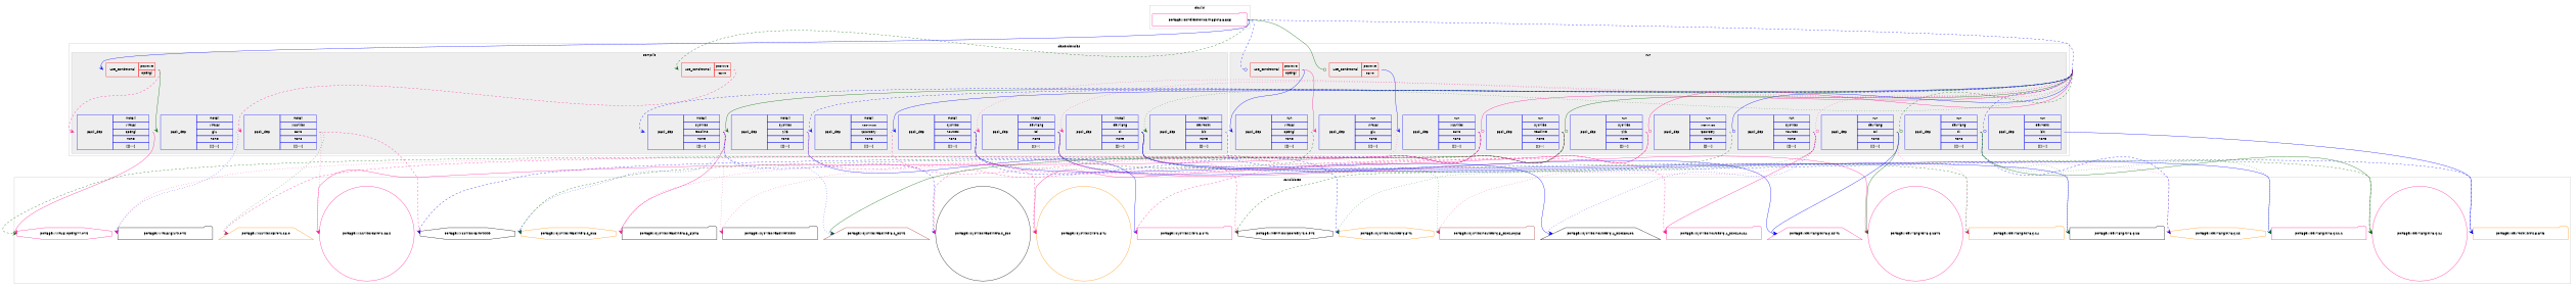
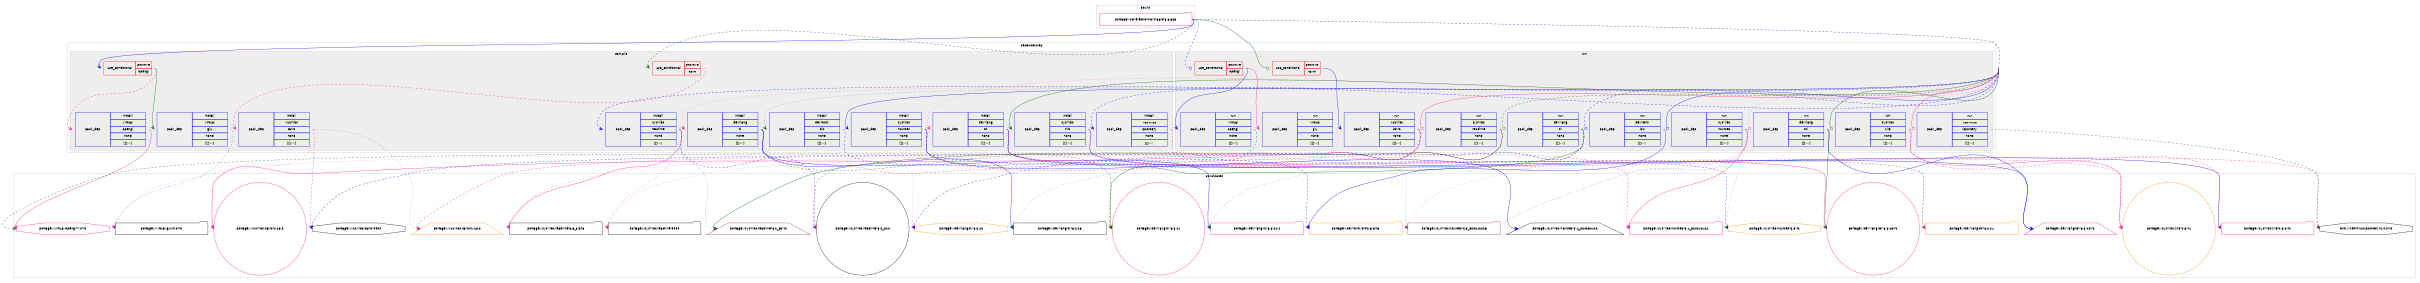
  digraph {
    compound=true
    concentrate=true
    fontname=Helvetica
    fontsize=10
    newrank=true
    rankdir=TB
    ranksep=1.5
    node [color=blue fontname=Helvetica fontsize=10 shape=none]
    edge [arrowhead=vee color=deeppink headport=w style=solid tailport=e weight=100]
    n1 [color=deeppink label="portage://sci-electronics/magic-8.3.365" shape=folder width=4]
    n2 [label=<<TABLE BORDER="0" CELLBORDER="1" CELLSPACING="0" CELLPADDING="4" WIDTH="220"><TR><TD ROWSPAN="6" CELLPADDING="30">pack_dep</TD></TR><TR><TD WIDTH="110">install</TD></TR><TR><TD>x11-libs</TD></TR><TR><TD>cairo</TD></TR><TR><TD>none</TD></TR><TR><TD>[[],,,,]</TD></TR></TABLE>>]
    n3 [color=red label=<<TABLE BORDER="0" CELLBORDER="1" CELLSPACING="0" CELLPADDING="4"><TR><TD ROWSPAN="3" CELLPADDING="10">use_conditional</TD></TR><TR><TD>positive</TD></TR><TR><TD>cairo</TD></TR></TABLE>>]
    n4 [label=<<TABLE BORDER="0" CELLBORDER="1" CELLSPACING="0" CELLPADDING="4" WIDTH="220"><TR><TD ROWSPAN="6" CELLPADDING="30">pack_dep</TD></TR><TR><TD WIDTH="110">install</TD></TR><TR><TD>virtual</TD></TR><TR><TD>glu</TD></TR><TR><TD>none</TD></TR><TR><TD>[[],,,,]</TD></TR></TABLE>>]
    n5 [label=<<TABLE BORDER="0" CELLBORDER="1" CELLSPACING="0" CELLPADDING="4" WIDTH="220"><TR><TD ROWSPAN="6" CELLPADDING="30">pack_dep</TD></TR><TR><TD WIDTH="110">install</TD></TR><TR><TD>virtual</TD></TR><TR><TD>opengl</TD></TR><TR><TD>none</TD></TR><TR><TD>[[],,,,]</TD></TR></TABLE>>]
    n6 [color=red label=<<TABLE BORDER="0" CELLBORDER="1" CELLSPACING="0" CELLPADDING="4"><TR><TD ROWSPAN="3" CELLPADDING="10">use_conditional</TD></TR><TR><TD>positive</TD></TR><TR><TD>opengl</TD></TR></TABLE>>]
    n7 [label=<<TABLE BORDER="0" CELLBORDER="1" CELLSPACING="0" CELLPADDING="4" WIDTH="220"><TR><TD ROWSPAN="6" CELLPADDING="30">pack_dep</TD></TR><TR><TD WIDTH="110">install</TD></TR><TR><TD>dev-lang</TD></TR><TR><TD>tcl</TD></TR><TR><TD>none</TD></TR><TR><TD>[[],,,,]</TD></TR></TABLE>>]
    n8 [label=<<TABLE BORDER="0" CELLBORDER="1" CELLSPACING="0" CELLPADDING="4" WIDTH="220"><TR><TD ROWSPAN="6" CELLPADDING="30">pack_dep</TD></TR><TR><TD WIDTH="110">install</TD></TR><TR><TD>dev-lang</TD></TR><TR><TD>tk</TD></TR><TR><TD>none</TD></TR><TR><TD>[[],,,,]</TD></TR></TABLE>>]
    n9 [label=<<TABLE BORDER="0" CELLBORDER="1" CELLSPACING="0" CELLPADDING="4" WIDTH="220"><TR><TD ROWSPAN="6" CELLPADDING="30">pack_dep</TD></TR><TR><TD WIDTH="110">install</TD></TR><TR><TD>dev-tcltk</TD></TR><TR><TD>blt</TD></TR><TR><TD>none</TD></TR><TR><TD>[[],,,,]</TD></TR></TABLE>>]
    n10 [label=<<TABLE BORDER="0" CELLBORDER="1" CELLSPACING="0" CELLPADDING="4" WIDTH="220"><TR><TD ROWSPAN="6" CELLPADDING="30">pack_dep</TD></TR><TR><TD WIDTH="110">install</TD></TR><TR><TD>sys-libs</TD></TR><TR><TD>ncurses</TD></TR><TR><TD>none</TD></TR><TR><TD>[[],,,,]</TD></TR></TABLE>>]
    n11 [label=<<TABLE BORDER="0" CELLBORDER="1" CELLSPACING="0" CELLPADDING="4" WIDTH="220"><TR><TD ROWSPAN="6" CELLPADDING="30">pack_dep</TD></TR><TR><TD WIDTH="110">install</TD></TR><TR><TD>sys-libs</TD></TR><TR><TD>readline</TD></TR><TR><TD>none</TD></TR><TR><TD>[[],,,,]</TD></TR></TABLE>>]
    n12 [label=<<TABLE BORDER="0" CELLBORDER="1" CELLSPACING="0" CELLPADDING="4" WIDTH="220"><TR><TD ROWSPAN="6" CELLPADDING="30">pack_dep</TD></TR><TR><TD WIDTH="110">install</TD></TR><TR><TD>sys-libs</TD></TR><TR><TD>zlib</TD></TR><TR><TD>none</TD></TR><TR><TD>[[],,,,]</TD></TR></TABLE>>]
    n13 [label=<<TABLE BORDER="0" CELLBORDER="1" CELLSPACING="0" CELLPADDING="4" WIDTH="220"><TR><TD ROWSPAN="6" CELLPADDING="30">pack_dep</TD></TR><TR><TD WIDTH="110">install</TD></TR><TR><TD>net-misc</TD></TR><TR><TD>ipsorcery</TD></TR><TR><TD>none</TD></TR><TR><TD>[[],,,,]</TD></TR></TABLE>>]
    n14 [label=<<TABLE BORDER="0" CELLBORDER="1" CELLSPACING="0" CELLPADDING="4" WIDTH="220"><TR><TD ROWSPAN="6" CELLPADDING="30">pack_dep</TD></TR><TR><TD WIDTH="110">run</TD></TR><TR><TD>x11-libs</TD></TR><TR><TD>cairo</TD></TR><TR><TD>none</TD></TR><TR><TD>[[],,,,]</TD></TR></TABLE>>]
    n15 [color=red label=<<TABLE BORDER="0" CELLBORDER="1" CELLSPACING="0" CELLPADDING="4"><TR><TD ROWSPAN="3" CELLPADDING="10">use_conditional</TD></TR><TR><TD>positive</TD></TR><TR><TD>cairo</TD></TR></TABLE>>]
    n16 [label=<<TABLE BORDER="0" CELLBORDER="1" CELLSPACING="0" CELLPADDING="4" WIDTH="220"><TR><TD ROWSPAN="6" CELLPADDING="30">pack_dep</TD></TR><TR><TD WIDTH="110">run</TD></TR><TR><TD>virtual</TD></TR><TR><TD>glu</TD></TR><TR><TD>none</TD></TR><TR><TD>[[],,,,]</TD></TR></TABLE>>]
    n17 [label=<<TABLE BORDER="0" CELLBORDER="1" CELLSPACING="0" CELLPADDING="4" WIDTH="220"><TR><TD ROWSPAN="6" CELLPADDING="30">pack_dep</TD></TR><TR><TD WIDTH="110">run</TD></TR><TR><TD>virtual</TD></TR><TR><TD>opengl</TD></TR><TR><TD>none</TD></TR><TR><TD>[[],,,,]</TD></TR></TABLE>>]
    n18 [color=red label=<<TABLE BORDER="0" CELLBORDER="1" CELLSPACING="0" CELLPADDING="4"><TR><TD ROWSPAN="3" CELLPADDING="10">use_conditional</TD></TR><TR><TD>positive</TD></TR><TR><TD>opengl</TD></TR></TABLE>>]
    n19 [label=<<TABLE BORDER="0" CELLBORDER="1" CELLSPACING="0" CELLPADDING="4" WIDTH="220"><TR><TD ROWSPAN="6" CELLPADDING="30">pack_dep</TD></TR><TR><TD WIDTH="110">run</TD></TR><TR><TD>sys-libs</TD></TR><TR><TD>readline</TD></TR><TR><TD>none</TD></TR><TR><TD>[[],,,,]</TD></TR></TABLE>>]
    n20 [label=<<TABLE BORDER="0" CELLBORDER="1" CELLSPACING="0" CELLPADDING="4" WIDTH="220"><TR><TD ROWSPAN="6" CELLPADDING="30">pack_dep</TD></TR><TR><TD WIDTH="110">run</TD></TR><TR><TD>dev-lang</TD></TR><TR><TD>tcl</TD></TR><TR><TD>none</TD></TR><TR><TD>[[],,,,]</TD></TR></TABLE>>]
    n21 [label=<<TABLE BORDER="0" CELLBORDER="1" CELLSPACING="0" CELLPADDING="4" WIDTH="220"><TR><TD ROWSPAN="6" CELLPADDING="30">pack_dep</TD></TR><TR><TD WIDTH="110">run</TD></TR><TR><TD>dev-lang</TD></TR><TR><TD>tk</TD></TR><TR><TD>none</TD></TR><TR><TD>[[],,,,]</TD></TR></TABLE>>]
    n22 [label=<<TABLE BORDER="0" CELLBORDER="1" CELLSPACING="0" CELLPADDING="4" WIDTH="220"><TR><TD ROWSPAN="6" CELLPADDING="30">pack_dep</TD></TR><TR><TD WIDTH="110">run</TD></TR><TR><TD>dev-tcltk</TD></TR><TR><TD>blt</TD></TR><TR><TD>none</TD></TR><TR><TD>[[],,,,]</TD></TR></TABLE>>]
    n23 [label=<<TABLE BORDER="0" CELLBORDER="1" CELLSPACING="0" CELLPADDING="4" WIDTH="220"><TR><TD ROWSPAN="6" CELLPADDING="30">pack_dep</TD></TR><TR><TD WIDTH="110">run</TD></TR><TR><TD>sys-libs</TD></TR><TR><TD>ncurses</TD></TR><TR><TD>none</TD></TR><TR><TD>[[],,,,]</TD></TR></TABLE>>]
    n24 [label=<<TABLE BORDER="0" CELLBORDER="1" CELLSPACING="0" CELLPADDING="4" WIDTH="220"><TR><TD ROWSPAN="6" CELLPADDING="30">pack_dep</TD></TR><TR><TD WIDTH="110">run</TD></TR><TR><TD>sys-libs</TD></TR><TR><TD>zlib</TD></TR><TR><TD>none</TD></TR><TR><TD>[[],,,,]</TD></TR></TABLE>>]
    n25 [label=<<TABLE BORDER="0" CELLBORDER="1" CELLSPACING="0" CELLPADDING="4" WIDTH="220"><TR><TD ROWSPAN="6" CELLPADDING="30">pack_dep</TD></TR><TR><TD WIDTH="110">run</TD></TR><TR><TD>net-misc</TD></TR><TR><TD>ipsorcery</TD></TR><TR><TD>none</TD></TR><TR><TD>[[],,,,]</TD></TR></TABLE>>]
    n26 [color=darkorange label="portage://dev-lang/tcl-8.6.14" shape=folder width=4]
    n27 [color=deeppink label="portage://dev-lang/tcl-8.6.13-r1" shape=circle width=4]
    n28 [color=deeppink label="portage://dev-lang/tcl-8.6.12-r1" shape=trapezium width=4]
    n29 [color=black label="portage://x11-libs/cairo-9999" shape=octagon width=4]
    n30 [color=deeppink label="portage://x11-libs/cairo-1.18.2" shape=circle width=4]
    n31 [color=darkorange label="portage://x11-libs/cairo-1.18.0" shape=trapezium width=4]
    n32 [color=black label="portage://virtual/glu-9.0-r2" shape=folder width=4]
    n33 [color=deeppink label="portage://virtual/opengl-7.0-r2" shape=octagon width=4]
    n34 [color=deeppink label="portage://dev-lang/tk-8.6.14" shape=circle width=4]
    n35 [color=black label="portage://dev-lang/tk-8.6.13" shape=folder width=4]
    n36 [color=darkorange label="portage://dev-lang/tk-8.6.12" shape=octagon width=4]
    n37 [color=deeppink label="portage://dev-lang/tk-8.6.11.1" shape=folder width=4]
    n38 [color=darkorange label="portage://dev-tcltk/blt-2.5.3-r3" shape=folder width=4]
    n39 [color=brown label="portage://sys-libs/ncurses-6.5_p20240615" shape=folder width=4]
    n40 [color=darkorange label="portage://sys-libs/ncurses-6.5-r1" shape=octagon width=4]
    n41 [color=deeppink label="portage://sys-libs/ncurses-6.4_p20240414" shape=folder width=4]
    n42 [color=black label="portage://sys-libs/ncurses-6.4_p20230401" shape=trapezium width=4]
    n43 [color=black label="portage://sys-libs/readline-9999" shape=folder width=4]
    n44 [color=black label="portage://sys-libs/readline-8.3_alpha" shape=folder width=4]
-   n45 [color=darkorange label="portage://sys-libs/readline-8.2_p13" shape=octagon width=4]
    n46 [color=black label="portage://sys-libs/readline-8.2_p10" shape=circle width=4]
    n47 [color=brown label="portage://sys-libs/readline-8.1_p2-r2" shape=trapezium width=4]
    n48 [color=deeppink label="portage://sys-libs/zlib-1.3.1-r1" shape=folder width=4]
    n49 [color=darkorange label="portage://sys-libs/zlib-1.3-r4" shape=circle width=4]
-   n50 [color=black label="portage://net-misc/ipsorcery-2.0.9-r2" shape=octagon width=4]
+   n50 [color=black label="tcltk://net-misc/ipsorcery-2.0.9-r2" shape=octagon width=4]
    subgraph cluster_1 {
      color=gray
      label=<<i>ebuild</i>>
      n1
    }
    subgraph cluster_2 {
      color=gray
      label=<<i>dependencies</i>>
      subgraph cluster_3 {
        color=gray
        fillcolor="#eeeeee"
        label=<<i>compile</i>>
        style=filled
        subgraph sub_4 {
          color=gray
          fillcolor="#eeeeee"
          label=<<i>compile</i>>
          style=filled
          n3
          subgraph sub_5 {
            color=gray
            fillcolor="#eeeeee"
            label=<<i>compile</i>>
            style=filled
            n2
          }
        }
        subgraph sub_6 {
          color=gray
          fillcolor="#eeeeee"
          label=<<i>compile</i>>
          style=filled
          n6
          subgraph sub_7 {
            color=gray
            fillcolor="#eeeeee"
            label=<<i>compile</i>>
            style=filled
            n4
          }
          subgraph sub_8 {
            color=gray
            fillcolor="#eeeeee"
            label=<<i>compile</i>>
            style=filled
            n5
          }
        }
        subgraph sub_9 {
          color=gray
          fillcolor="#eeeeee"
          label=<<i>compile</i>>
          style=filled
          n7
        }
        subgraph sub_10 {
          color=gray
          fillcolor="#eeeeee"
          label=<<i>compile</i>>
          style=filled
          n8
        }
        subgraph sub_11 {
          color=gray
          fillcolor="#eeeeee"
          label=<<i>compile</i>>
          style=filled
          n9
        }
        subgraph sub_12 {
          color=gray
          fillcolor="#eeeeee"
          label=<<i>compile</i>>
          style=filled
          n10
        }
        subgraph sub_13 {
          color=gray
          fillcolor="#eeeeee"
          label=<<i>compile</i>>
          style=filled
          n11
        }
        subgraph sub_14 {
          color=gray
          fillcolor="#eeeeee"
          label=<<i>compile</i>>
          style=filled
          n12
        }
        subgraph sub_15 {
          color=gray
          fillcolor="#eeeeee"
          label=<<i>compile</i>>
          style=filled
          n13
        }
      }
      subgraph cluster_16 {
        color=gray
        fillcolor="#eeeeee"
        label=<<i>compile and run</i>>
        style=filled
      }
      subgraph cluster_17 {
        color=gray
        fillcolor="#eeeeee"
        label=<<i>run</i>>
        style=filled
        subgraph sub_18 {
          color=gray
          fillcolor="#eeeeee"
          label=<<i>run</i>>
          style=filled
          n15
          subgraph sub_19 {
            color=gray
            fillcolor="#eeeeee"
            label=<<i>run</i>>
            style=filled
            n14
          }
        }
        subgraph sub_20 {
          color=gray
          fillcolor="#eeeeee"
          label=<<i>run</i>>
          style=filled
          n18
          subgraph sub_21 {
            color=gray
            fillcolor="#eeeeee"
            label=<<i>run</i>>
            style=filled
            n16
          }
          subgraph sub_22 {
            color=gray
            fillcolor="#eeeeee"
            label=<<i>run</i>>
            style=filled
            n17
          }
        }
        subgraph sub_23 {
          color=gray
          fillcolor="#eeeeee"
          label=<<i>run</i>>
          style=filled
          n19
        }
        subgraph sub_24 {
          color=gray
          fillcolor="#eeeeee"
          label=<<i>run</i>>
          style=filled
          n20
        }
        subgraph sub_25 {
          color=gray
          fillcolor="#eeeeee"
          label=<<i>run</i>>
          style=filled
          n21
        }
        subgraph sub_26 {
          color=gray
          fillcolor="#eeeeee"
          label=<<i>run</i>>
          style=filled
          n22
        }
        subgraph sub_27 {
          color=gray
          fillcolor="#eeeeee"
          label=<<i>run</i>>
          style=filled
          n23
        }
        subgraph sub_28 {
          color=gray
          fillcolor="#eeeeee"
          label=<<i>run</i>>
          style=filled
          n24
        }
        subgraph sub_29 {
          color=gray
          fillcolor="#eeeeee"
          label=<<i>run</i>>
          style=filled
          n25
        }
      }
    }
    subgraph cluster_30 {
      color=gray
      label=<<i>candidates</i>>
      rank=same
      subgraph sub_31 {
        color=black
        label=<<i>candidates</i>>
        nodesep=1
        rank=same
        n29
        n30
        n31
      }
      subgraph sub_32 {
        color=black
        label=<<i>candidates</i>>
        nodesep=1
        rank=same
        n26
        n27
        n28
      }
      subgraph sub_33 {
        color=black
        label=<<i>candidates</i>>
        nodesep=1
        rank=same
        n29
        n30
        n31
      }
      subgraph sub_34 {
        color=black
        label=<<i>candidates</i>>
        nodesep=1
        rank=same
        n32
      }
      subgraph sub_35 {
        color=black
        label=<<i>candidates</i>>
        nodesep=1
        rank=same
        n33
      }
      subgraph sub_36 {
        color=black
        label=<<i>candidates</i>>
        nodesep=1
        rank=same
        n34
        n35
        n36
        n37
      }
      subgraph sub_37 {
        color=black
        label=<<i>candidates</i>>
        nodesep=1
        rank=same
        n38
      }
      subgraph sub_38 {
        color=black
        label=<<i>candidates</i>>
        nodesep=1
        rank=same
        n39
        n40
        n41
        n42
      }
      subgraph sub_39 {
        color=black
        label=<<i>candidates</i>>
        nodesep=1
        rank=same
        n43
        n44
-       n45
        n46
        n47
      }
      subgraph sub_40 {
        color=black
        label=<<i>candidates</i>>
        nodesep=1
        rank=same
        n48
        n49
      }
      subgraph sub_41 {
        color=black
        label=<<i>candidates</i>>
        nodesep=1
        rank=same
        n50
      }
      subgraph sub_42 {
        color=black
        label=<<i>candidates</i>>
        nodesep=1
        rank=same
        n32
      }
      subgraph sub_43 {
        color=black
        label=<<i>candidates</i>>
        nodesep=1
        rank=same
        n33
      }
      subgraph sub_44 {
        color=black
        label=<<i>candidates</i>>
        nodesep=1
        rank=same
        n50
      }
      subgraph sub_45 {
        color=black
        label=<<i>candidates</i>>
        nodesep=1
        rank=same
        n26
        n27
        n28
      }
      subgraph sub_46 {
        color=black
        label=<<i>candidates</i>>
        nodesep=1
        rank=same
        n34
        n35
        n36
        n37
      }
      subgraph sub_47 {
        color=black
        label=<<i>candidates</i>>
        nodesep=1
        rank=same
        n38
      }
      subgraph sub_48 {
        color=black
        label=<<i>candidates</i>>
        nodesep=1
        rank=same
        n39
        n40
        n41
        n42
      }
      subgraph sub_49 {
        color=black
        label=<<i>candidates</i>>
        nodesep=1
        rank=same
        n43
        n44
-       n45
        n46
        n47
      }
      subgraph sub_50 {
        color=black
        label=<<i>candidates</i>>
        nodesep=1
        rank=same
        n48
        n49
      }
    }
    n1 -> n3 [color=darkgreen style=dashed weight=20]
    n1 -> n6 [color=blue weight=20]
    n1 -> n7 [style=dotted weight=20]
    n1 -> n8 [style=dotted weight=20]
    n1 -> n9 [color=darkgreen style=dotted weight=20]
    n1 -> n10 [color=blue weight=20]
    n1 -> n11 [color=blue style=dashed weight=20]
    n1 -> n12 [color=darkgreen weight=20]
    n1 -> n13 [color=blue style=dashed weight=20]
    n1 -> n15 [arrowhead=odot color=darkgreen weight=20]
    n1 -> n18 [arrowhead=odot color=blue style=dashed weight=20]
    n1 -> n19 [arrowhead=odot weight=20]
    n1 -> n20 [arrowhead=odot style=dotted weight=20]
    n1 -> n21 [arrowhead=odot color=darkgreen style=dashed weight=20]
    n1 -> n22 [arrowhead=odot color=blue style=dashed weight=20]
    n1 -> n23 [arrowhead=odot color=blue weight=20]
    n1 -> n24 [arrowhead=odot color=darkgreen weight=20]
    n1 -> n25 [arrowhead=odot weight=20]
    n2 -> n29 [style=dashed]
    n2 -> n30 [style=dotted]
    n2 -> n31 [color=darkgreen style=dotted]
    n3 -> n2 [style=dashed weight=20]
    n4 -> n32 [color=blue style=dotted]
    n5 -> n33
    n6 -> n4 [color=darkgreen weight=20]
    n6 -> n5 [style=dashed weight=20]
    n7 -> n26 [color=darkgreen style=dashed]
    n7 -> n27
    n7 -> n28 [color=blue]
    n8 -> n34 [color=darkgreen style=dashed]
    n8 -> n35 [color=blue]
    n8 -> n36 [style=dotted]
    n8 -> n37 [color=blue]
    n9 -> n38 [color=blue style=dashed]
    n10 -> n39 [color=darkgreen style=dotted]
    n10 -> n40 [color=blue style=dashed]
    n10 -> n41 [style=dashed]
    n10 -> n42 [color=blue]
    n11 -> n43 [style=dotted]
    n11 -> n44
-   n11 -> n45 [color=blue style=dotted]
    n11 -> n46 [color=blue style=dashed]
    n11 -> n47 [color=blue style=dotted]
    n12 -> n48 [color=blue]
    n12 -> n49 [style=dashed]
    n13 -> n50 [style=dashed]
    n14 -> n29 [color=blue style=dashed]
    n14 -> n30
    n14 -> n31 [style=dashed]
    n15 -> n14 [color=blue weight=20]
    n16 -> n32 [style=dotted]
    n17 -> n33 [color=darkgreen style=dashed]
    n18 -> n16 [weight=20]
    n18 -> n17 [color=blue weight=20]
    n19 -> n43 [style=dotted]
    n19 -> n44 [style=dotted]
-   n19 -> n45 [color=darkgreen style=dashed]
    n19 -> n46 [style=dashed]
    n19 -> n47 [color=darkgreen]
    n20 -> n26 [style=dotted]
    n20 -> n27 [color=darkgreen]
    n20 -> n28 [color=blue]
    n21 -> n34 [color=darkgreen]
    n21 -> n35 [color=darkgreen style=dotted]
    n21 -> n36 [color=blue style=dashed]
    n21 -> n37 [color=darkgreen style=dotted]
    n22 -> n38 [color=blue]
    n23 -> n39 [style=dotted]
    n23 -> n40 [color=darkgreen style=dotted]
    n23 -> n41
    n23 -> n42 [color=blue style=dotted]
    n24 -> n48 [style=dashed]
    n24 -> n49
    n25 -> n50 [color=darkgreen style=dashed]
  }
